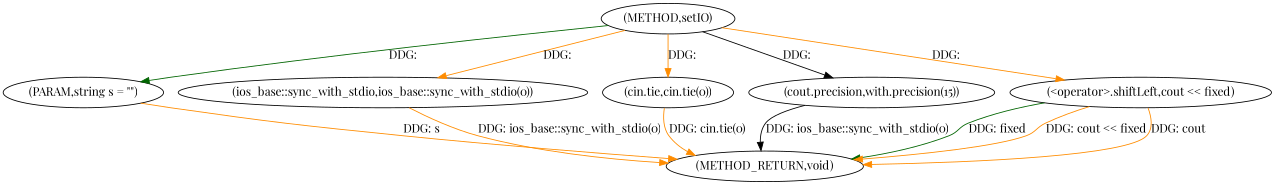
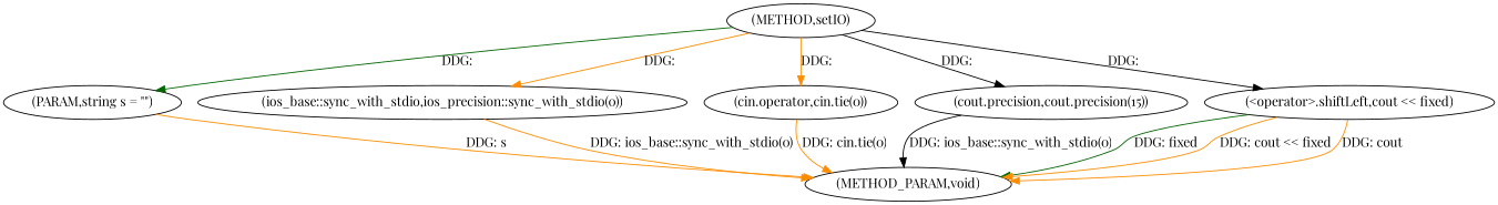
  digraph {
    fontname="Playfair Display"
    node [fontname="Playfair Display"]
    edge [color=darkorange fontname="Playfair Display"]
    n1 [label="(METHOD,setIO)"]
    n2 [label="(PARAM,string s = \"\")"]
-   n3 [label="(ios_base::sync_with_stdio,ios_base::sync_with_stdio(0))"]
-   n4 [label="(cin.tie,cin.tie(0))"]
-   n5 [label="(cout.precision,with.precision(15))"]
+   n3 [label="(ios_base::sync_with_stdio,ios_precision::sync_with_stdio(0))"]
+   n4 [label="(cin.operator,cin.tie(0))"]
+   n5 [label="(cout.precision,cout.precision(15))"]
    n6 [label="(<operator>.shiftLeft,cout << fixed)"]
-   n7 [label="(METHOD_RETURN,void)"]
+   n7 [label="(METHOD_PARAM,void)"]
    n1 -> n2 [color=darkgreen label="DDG: "]
    n1 -> n3 [label="DDG: "]
    n1 -> n4 [label="DDG: "]
    n1 -> n5 [color=black label="DDG: "]
-   n1 -> n6 [label="DDG: "]
+   n1 -> n6 [color=black label="DDG: "]
    n2 -> n7 [label="DDG: s"]
    n3 -> n7 [label="DDG: ios_base::sync_with_stdio(0)"]
    n4 -> n7 [label="DDG: cin.tie(0)"]
    n5 -> n7 [color=black label="DDG: ios_base::sync_with_stdio(0)"]
    n6 -> n7 [color=darkgreen label="DDG: fixed"]
    n6 -> n7 [label="DDG: cout << fixed"]
    n6 -> n7 [label="DDG: cout"]
  }
